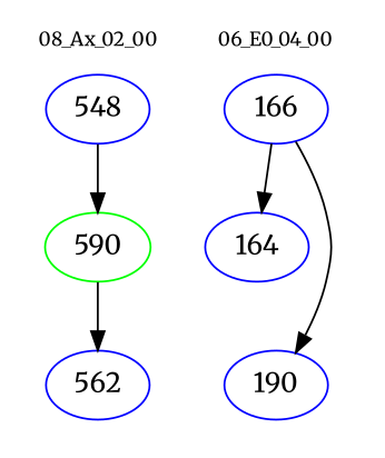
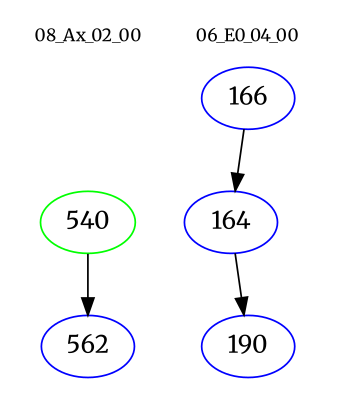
  digraph {
    fontname=Merriweather
    node [color=blue fontname=Merriweather]
    edge [color=black fontname=Merriweather]
-   n1 [label=548]
-   n2 [color=green label=590]
+   n2 [color=green label=540]
    n3 [label=562]
    n4 [label=166]
    n5 [label=164]
    n6 [label=190]
    subgraph cluster_1 {
      color=white
      fontsize=10
      label="08_Ax_02_00"
-     n1
      n2
      n3
    }
    subgraph cluster_2 {
      color=white
      fontsize=10
      label="06_E0_04_00"
      n4
      n5
      n6
    }
-   n1 -> n2
    n2 -> n3
    n4 -> n5
-   n4 -> n6
+   n5 -> n6
  }
